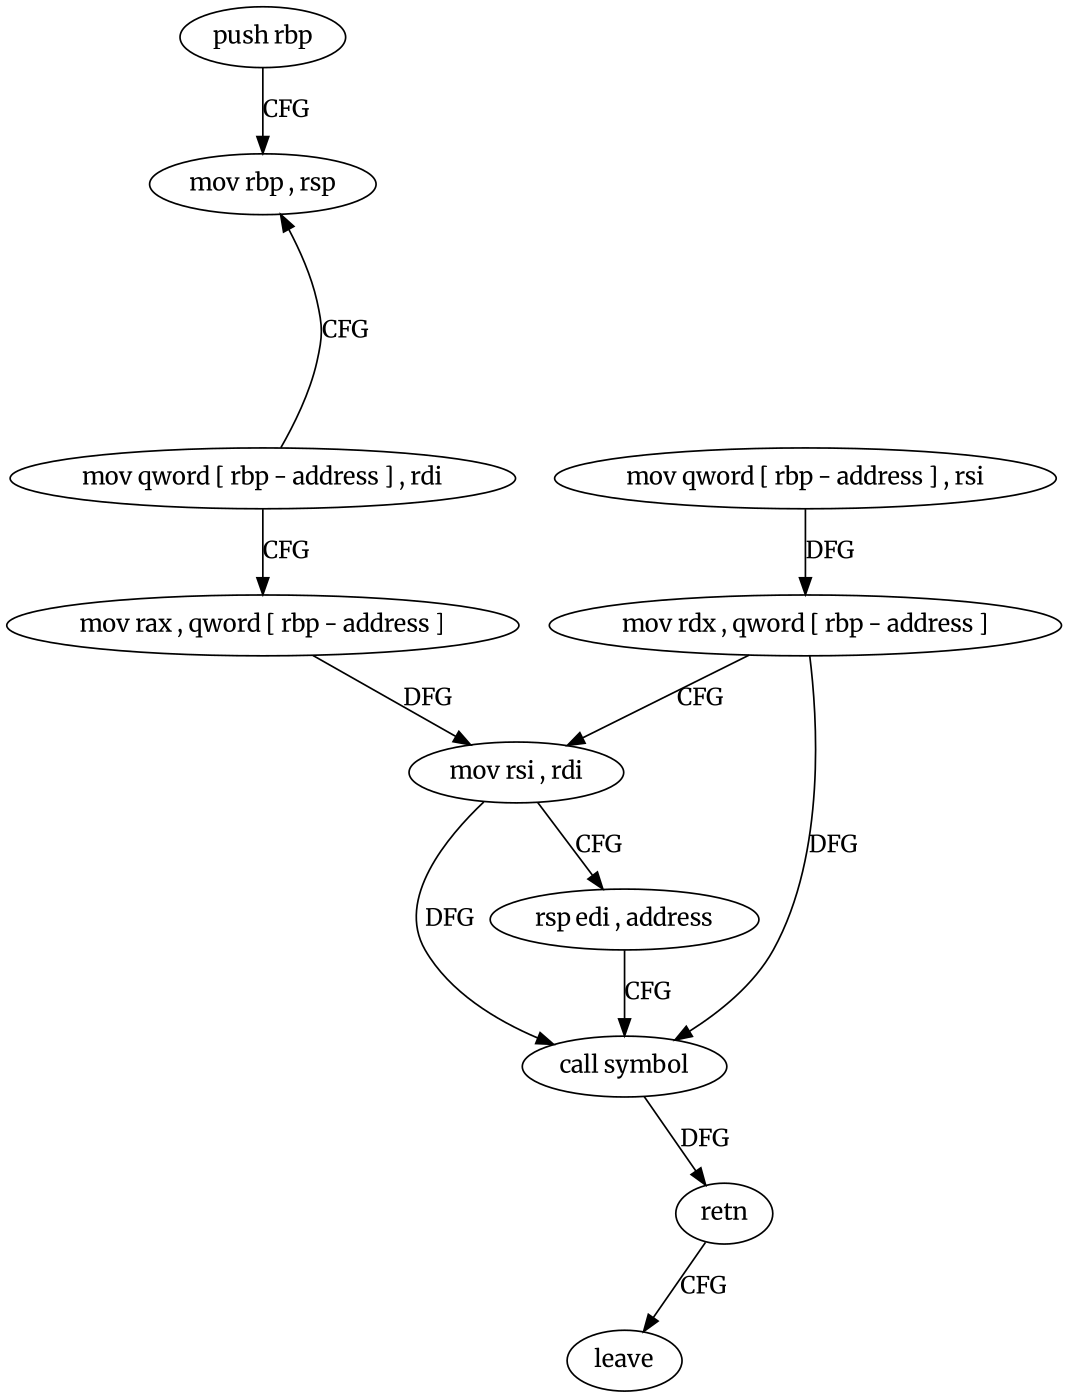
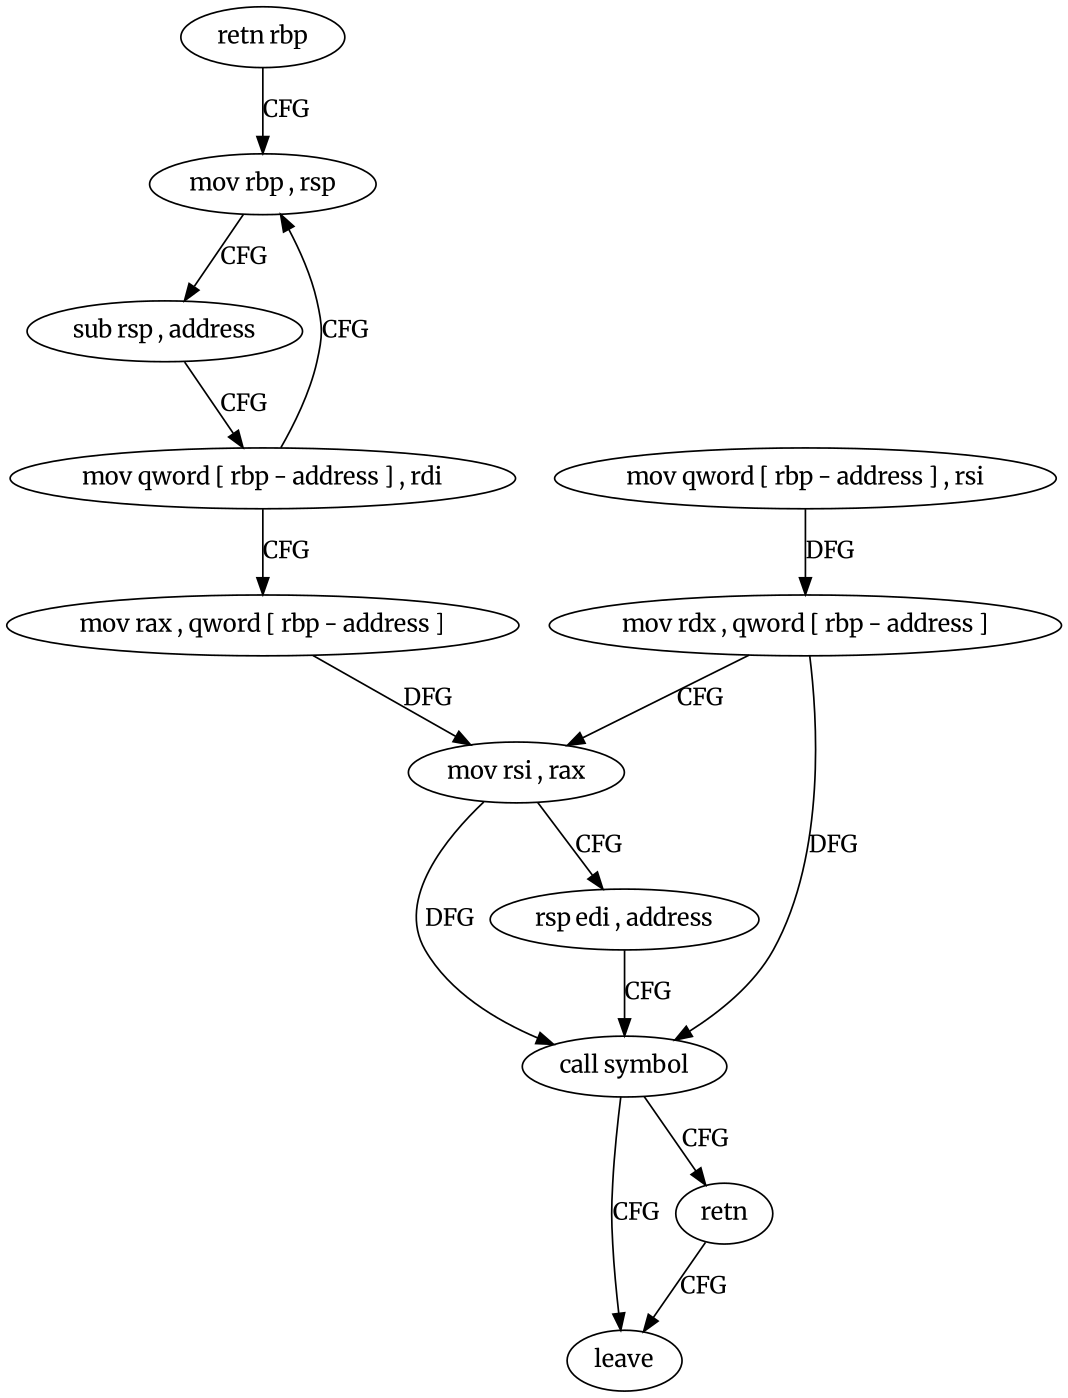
  digraph {
    fontname=Merriweather
    node [fontname=Merriweather]
    edge [fontname=Merriweather]
-   n1 [label="push rbp"]
+   n1 [label="retn rbp"]
    n2 [label="mov rbp , rsp"]
+   n3 [label="sub rsp , address"]
    n4 [label="mov qword [ rbp - address ] , rdi"]
    n5 [label="mov rax , qword [ rbp - address ]"]
    n6 [label="mov qword [ rbp - address ] , rsi"]
    n7 [label="mov rdx , qword [ rbp - address ]"]
-   n8 [label="mov rsi , rdi"]
+   n8 [label="mov rsi , rax"]
    n9 [label="call symbol"]
    n10 [label=leave]
    n11 [label=retn]
    n12 [label="rsp edi , address"]
    n1 -> n2 [label=CFG]
+   n2 -> n3 [label=CFG]
+   n3 -> n4 [label=CFG]
    n4 -> n2 [label=CFG]
    n4 -> n5 [label=CFG]
    n5 -> n8 [label=DFG]
    n6 -> n7 [label=DFG]
    n7 -> n8 [label=CFG]
    n7 -> n9 [label=DFG]
    n8 -> n9 [label=DFG]
    n8 -> n12 [label=CFG]
-   n9 -> n11 [label=DFG]
+   n9 -> n10 [label=CFG]
+   n9 -> n11 [label=CFG]
    n11 -> n10 [label=CFG]
    n12 -> n9 [label=CFG]
  }
